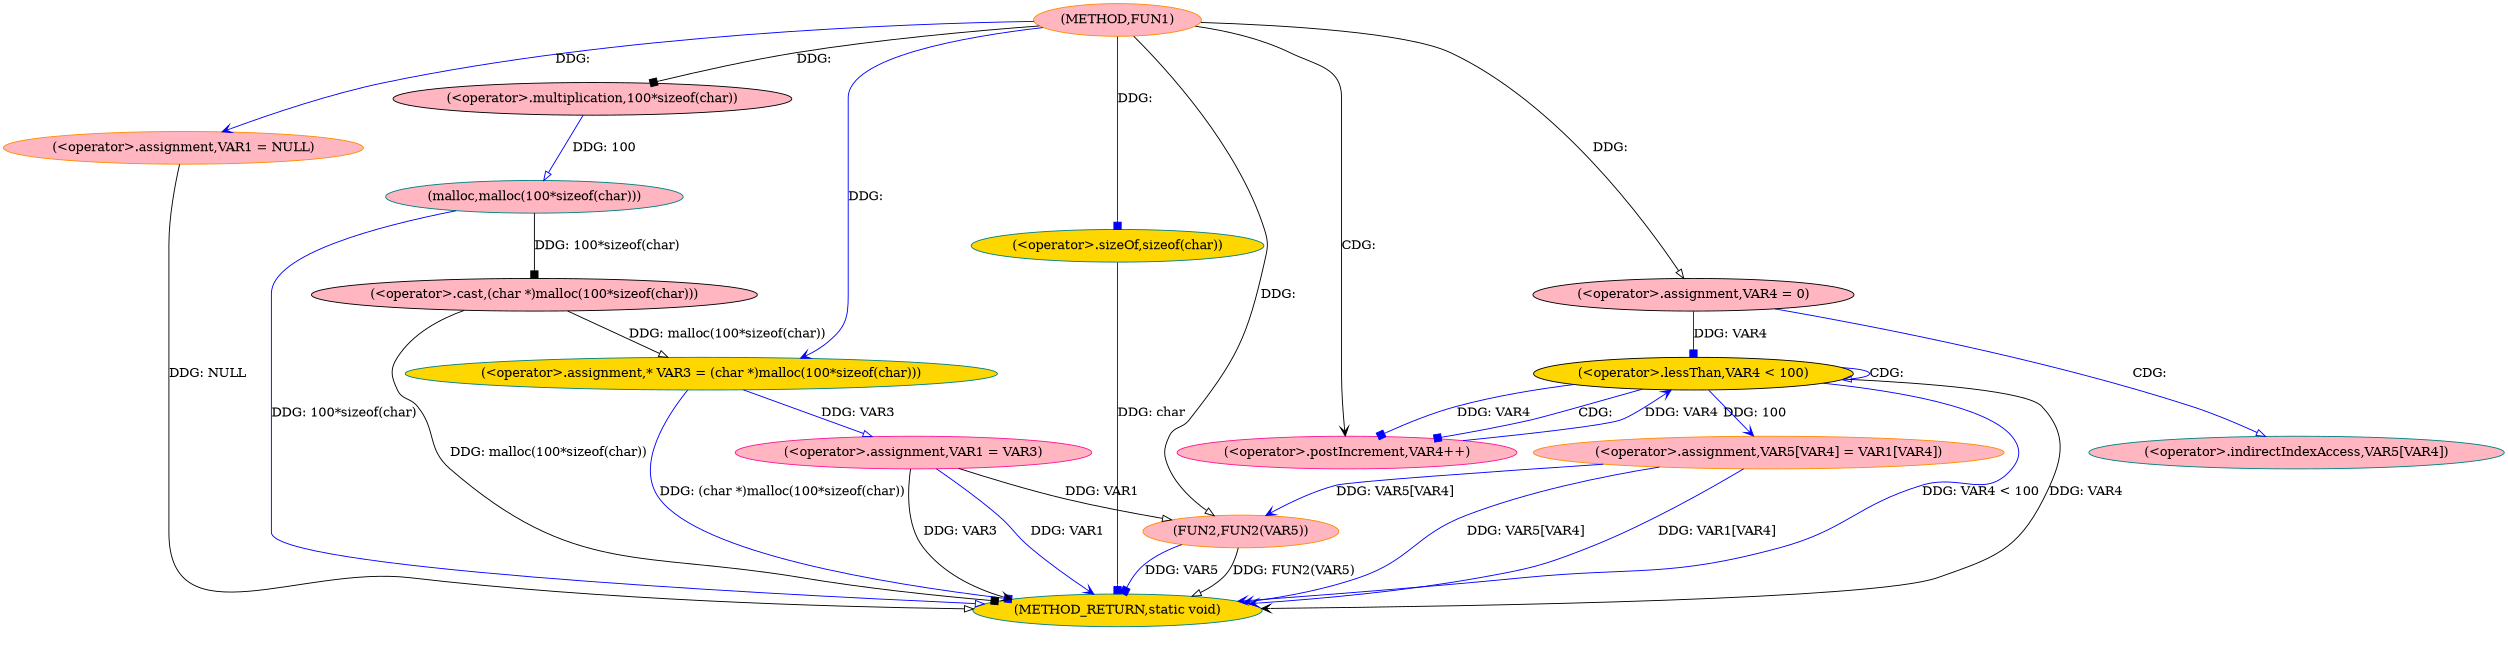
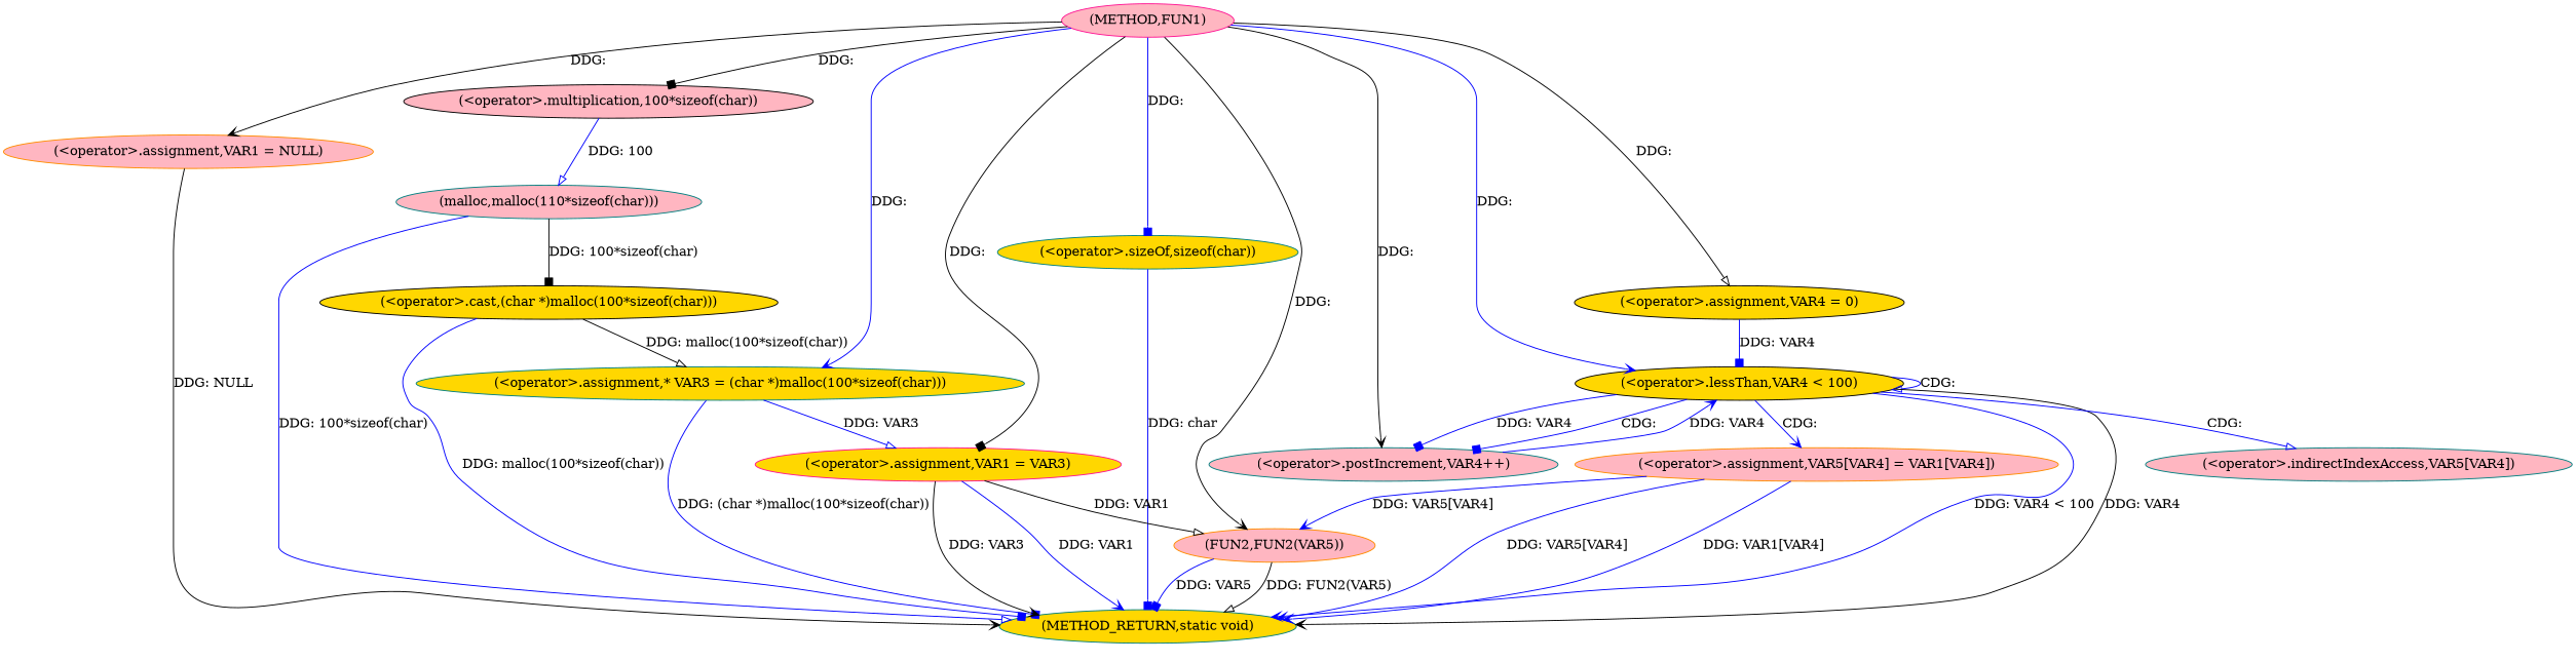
  digraph {
    node [color=teal fillcolor=lightpink style=filled]
    edge [arrowhead=vee color=blue]
-   n1 [color=darkorange label="(METHOD,FUN1)"]
+   n1 [color=deeppink label="(METHOD,FUN1)"]
    n2 [color=darkorange label="(<operator>.assignment,VAR1 = NULL)"]
    n3 [fillcolor=gold label="(<operator>.assignment,* VAR3 = (char *)malloc(100*sizeof(char)))"]
    n4 [color=black label="(<operator>.multiplication,100*sizeof(char))"]
    n5 [fillcolor=gold label="(<operator>.sizeOf,sizeof(char))"]
-   n6 [color=deeppink label="(<operator>.assignment,VAR1 = VAR3)"]
-   n7 [color=black label="(<operator>.assignment,VAR4 = 0)"]
+   n6 [color=deeppink fillcolor=gold label="(<operator>.assignment,VAR1 = VAR3)"]
+   n7 [color=black fillcolor=gold label="(<operator>.assignment,VAR4 = 0)"]
    n8 [color=black fillcolor=gold label="(<operator>.lessThan,VAR4 < 100)"]
-   n9 [color=deeppink label="(<operator>.postIncrement,VAR4++)"]
+   n9 [label="(<operator>.postIncrement,VAR4++)"]
    n10 [color=darkorange label="(FUN2,FUN2(VAR5))"]
    n11 [fillcolor=gold label="(METHOD_RETURN,static void)"]
-   n12 [label="(malloc,malloc(100*sizeof(char)))"]
+   n12 [label="(malloc,malloc(110*sizeof(char)))"]
    n13 [color=darkorange label="(<operator>.assignment,VAR5[VAR4] = VAR1[VAR4])"]
    n14 [label="(<operator>.indirectIndexAccess,VAR5[VAR4])"]
-   n15 [color=black label="(<operator>.cast,(char *)malloc(100*sizeof(char)))"]
-   n1 -> n2 [label="DDG: "]
+   n15 [color=black fillcolor=gold label="(<operator>.cast,(char *)malloc(100*sizeof(char)))"]
+   n1 -> n2 [color=black label="DDG: "]
    n1 -> n3 [label="DDG: "]
    n1 -> n4 [arrowhead=box color=black label="DDG: "]
    n1 -> n5 [arrowhead=box label="DDG: "]
+   n1 -> n6 [arrowhead=box color=black label="DDG: "]
    n1 -> n7 [arrowhead=onormal color=black label="DDG: "]
-   n1 -> n9 [color=black label="CDG: "]
-   n1 -> n10 [arrowhead=onormal color=black label="DDG: "]
-   n2 -> n11 [arrowhead=onormal color=black label="DDG: NULL"]
+   n1 -> n8 [label="DDG: "]
+   n1 -> n9 [color=black label="DDG: "]
+   n1 -> n10 [color=black label="DDG: "]
+   n2 -> n11 [color=black label="DDG: NULL"]
    n3 -> n6 [arrowhead=onormal label="DDG: VAR3"]
    n3 -> n11 [arrowhead=box label="DDG: (char *)malloc(100*sizeof(char))"]
    n4 -> n12 [arrowhead=onormal label="DDG: 100"]
    n5 -> n11 [arrowhead=box label="DDG: char"]
    n6 -> n10 [arrowhead=onormal color=black label="DDG: VAR1"]
    n6 -> n11 [color=black label="DDG: VAR3"]
    n6 -> n11 [label="DDG: VAR1"]
    n7 -> n8 [arrowhead=box label="DDG: VAR4"]
    n8 -> n8 [arrowhead=onormal label="CDG: "]
    n8 -> n9 [arrowhead=box label="DDG: VAR4"]
    n8 -> n9 [arrowhead=box label="CDG: "]
    n8 -> n11 [color=black label="DDG: VAR4"]
    n8 -> n11 [label="DDG: VAR4 < 100"]
-   n8 -> n13 [label="DDG: 100"]
-   n7 -> n14 [arrowhead=onormal label="CDG: "]
+   n8 -> n13 [label="CDG: "]
+   n8 -> n14 [arrowhead=onormal label="CDG: "]
    n9 -> n8 [label="DDG: VAR4"]
    n10 -> n11 [arrowhead=onormal color=black label="DDG: FUN2(VAR5)"]
    n10 -> n11 [arrowhead=box label="DDG: VAR5"]
    n12 -> n11 [arrowhead=onormal label="DDG: 100*sizeof(char)"]
    n12 -> n15 [arrowhead=box color=black label="DDG: 100*sizeof(char)"]
    n13 -> n10 [label="DDG: VAR5[VAR4]"]
    n13 -> n11 [label="DDG: VAR1[VAR4]"]
    n13 -> n11 [label="DDG: VAR5[VAR4]"]
    n15 -> n3 [arrowhead=onormal color=black label="DDG: malloc(100*sizeof(char))"]
-   n15 -> n11 [arrowhead=box color=black label="DDG: malloc(100*sizeof(char))"]
+   n15 -> n11 [arrowhead=box label="DDG: malloc(100*sizeof(char))"]
  }
